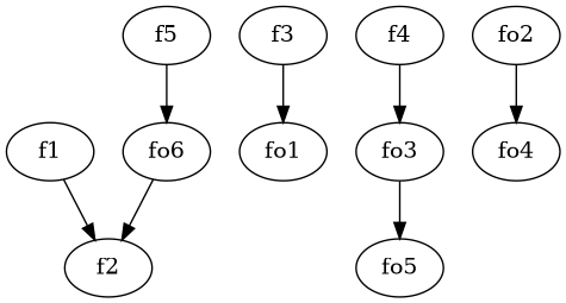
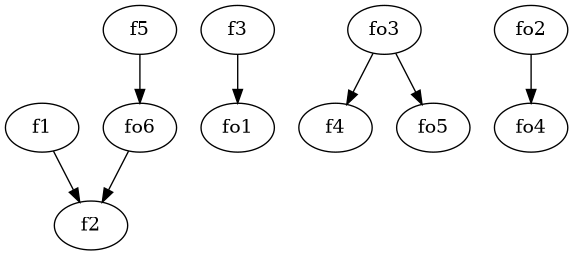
  strict digraph {
    edge [weight=2]
    f1
    f2
    fo6
    f3
    fo1
    f4
    fo3
    fo5
    f5
    fo2
    fo4
    f1 -> f2
    fo6 -> f2
    f3 -> fo1
-   f4 -> fo3
+   fo3 -> f4
    fo3 -> fo5
    f5 -> fo6
    fo2 -> fo4
  }
